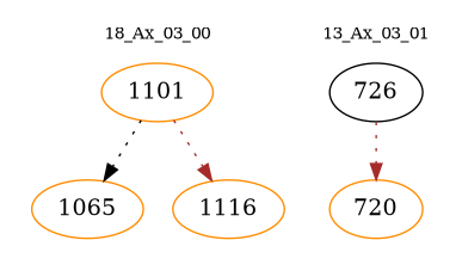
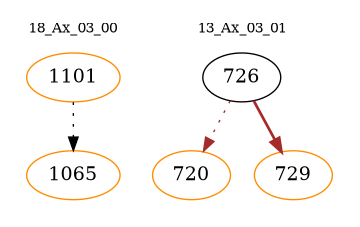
  digraph {
    node [color=darkorange]
    edge [color=brown style=dotted]
    n1 [label=1101]
    n2 [label=1065]
-   n3 [label=1116]
    n4 [color=black label=726]
    n5 [label=720]
+   n6 [label=729]
    subgraph cluster_1 {
      color=white
      fontsize=10
      label="18_Ax_03_00"
      n1
      n2
-     n3
    }
    subgraph cluster_2 {
      color=white
      fontsize=10
      label="13_Ax_03_01"
      n4
      n5
+     n6
    }
    n1 -> n2 [color=black]
-   n1 -> n3
    n4 -> n5
+   n4 -> n6 [style=bold]
  }
